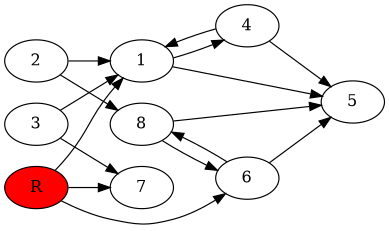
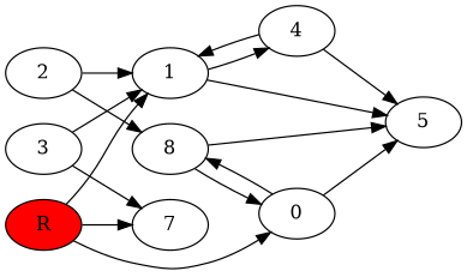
  digraph {
    rankdir=LR
    1
    4
    5
    2
    8
-   6
+   6 [label=0]
    3
    7
    R [fillcolor="#ff0000" style=filled]
    1 -> 4
    1 -> 5
    4 -> 1
    4 -> 5
    2 -> 1
    2 -> 8
    8 -> 5
    8 -> 6
    6 -> 5
    6 -> 8
    3 -> 1
    3 -> 7
    R -> 1
    R -> 6
    R -> 7
  }
